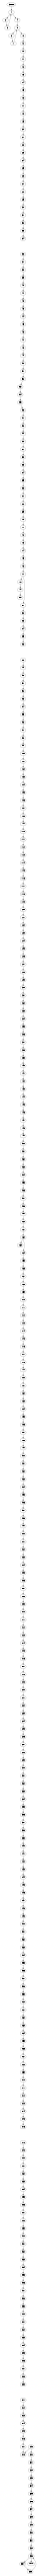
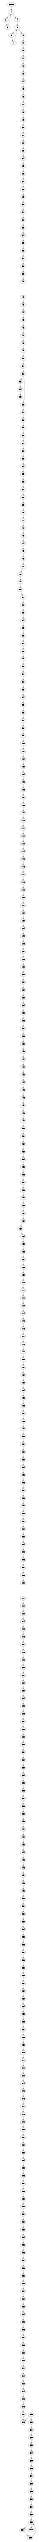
  digraph {
    n1 [label=START]
    1
    2
    4
    3
    5
    6
    8
    7
    9
    10
    11
    12
    13
    14
    15
    16
    17
    18
    19
    20
    21
    22
    23
    24
    25
    26
    27
    28
    29
    30
    31
    32
    33
    34
+   35
    36
    37
    38
    39
    40
-   41
    42
    43
    44
    45
    46
    47
    48
    49
    50
    51
    52
    53
    54
    55
    56
    57
    58
    59
    60
    61
    62
    63
    64
    65
    66
    67
    68
    69
    70
    71
    72
    73
    74
    75
    76
    77
    78
    79
    80
    81
    82
    83
    84
    85
    86
+   87
    88
    89
    90
    91
    92
    93
    94
    95
    96
    97
    98
    99
    100
    101
    102
    103
    104
    105
    106
    107
    108
    109
    110
    111
    112
    113
    114
    115
    116
    117
    118
    119
    120
    121
    122
    123
    124
    125
    126
    127
    128
    129
    130
    131
    132
    133
    134
    135
    136
    137
    138
    139
    140
    141
    142
    143
    144
    145
    146
    147
    148
    149
    150
    151
    152
    153
    154
    155
    156
    157
    158
    159
    160
    161
    162
    163
    164
    165
    166
    167
    168
    169
    170
    171
    172
    173
    174
    175
    176
    177
    178
    179
    180
    181
    182
    183
    184
    185
    186
    187
    188
    189
    190
    191
    192
    193
    194
    195
    196
    197
    198
    199
    200
    201
    202
    203
    204
    205
    206
    207
    208
    209
-   210
    211
    212
    213
    214
    215
    216
    217
    218
    219
    220
    221
    222
    223
    224
    225
    226
    227
    228
    229
    230
    231
    232
    233
    234
    235
    236
    237
    238
    239
    240
    241
    242
    243
    244
    245
    246
    247
    248
    249
    250
    251
    252
    253
    254
    255
    256
    257
    258
    259
    260
    261
    262
    263
    264
    265
    266
    267
    268
    269
    270
    271
    272
    273
    274
    275
    276
+   277
    278
    279
    280
    281
    282
    283
    284
    285
    286
    287
    288
    289
    290
    291
    292
    293
    294
    295
    296
    297
    298
    299
    300
    301
    302
    303
    304
    305
    306
    307
    308
    309
+   310
    311
    312
    313
    314
    315
    316
    317
    318
    319
    320
    321
    322
    323
    324
    325
    326
    327
    328
    329
    330
    331
    332
    333
    334
    n336 [label=EXIT]
    335
    n1 -> 1
    1 -> 2
    1 -> 4
    2 -> 3
    4 -> 5
    3 -> 1
    5 -> 6
    5 -> 8
    6 -> 7
    8 -> 9
    7 -> 5
    9 -> 10
    10 -> 11
    11 -> 12
    12 -> 13
    13 -> 14
    14 -> 15
    15 -> 16
    16 -> 17
    17 -> 18
    18 -> 19
    19 -> 20
    20 -> 21
    21 -> 22
    22 -> 23
    23 -> 24
    24 -> 25
    25 -> 26
    26 -> 27
    27 -> 28
    28 -> 29
    29 -> 30
    30 -> 31
    31 -> 32
    32 -> 33
    33 -> 34
+   34 -> 35
+   35 -> 36
    36 -> 37
    37 -> 38
    38 -> 39
    39 -> 40
-   40 -> 41
-   41 -> 42
    42 -> 43
    43 -> 44
    44 -> 45
    45 -> 46
    46 -> 47
    47 -> 48
    48 -> 49
    49 -> 50
    50 -> 51
    51 -> 52
    52 -> 53
    53 -> 54
    54 -> 55
-   55 -> 56
+   52 -> 56
    56 -> 57
    57 -> 58
    58 -> 59
    59 -> 60
    60 -> 61
    61 -> 62
    62 -> 63
    63 -> 64
    64 -> 65
    65 -> 66
    66 -> 67
    67 -> 68
    68 -> 69
    69 -> 70
    70 -> 71
    71 -> 72
    72 -> 73
    73 -> 74
    74 -> 75
    75 -> 76
    76 -> 77
    77 -> 78
    78 -> 79
    79 -> 80
-   77 -> 81
+   80 -> 81
    81 -> 82
    82 -> 83
    83 -> 84
    84 -> 85
    85 -> 86
+   86 -> 87
+   87 -> 88
    88 -> 89
    89 -> 90
    90 -> 91
    91 -> 92
    92 -> 93
    93 -> 94
    94 -> 95
    95 -> 96
    96 -> 97
    97 -> 98
    98 -> 99
    99 -> 100
    100 -> 101
    101 -> 102
    102 -> 103
    103 -> 104
    104 -> 105
    105 -> 106
    106 -> 107
    107 -> 108
    108 -> 109
    109 -> 110
    110 -> 111
    111 -> 112
    112 -> 113
    113 -> 114
    114 -> 115
    115 -> 116
    116 -> 117
    117 -> 118
    118 -> 119
    119 -> 120
    120 -> 121
    121 -> 122
    122 -> 123
    123 -> 124
    124 -> 125
    125 -> 126
    126 -> 127
    127 -> 128
    128 -> 129
    129 -> 130
    130 -> 131
    131 -> 132
    132 -> 133
    133 -> 134
    134 -> 135
    135 -> 136
    136 -> 137
    137 -> 138
    138 -> 139
    139 -> 140
    140 -> 141
    141 -> 142
    142 -> 143
    143 -> 144
    144 -> 145
    145 -> 146
    146 -> 147
    147 -> 148
    148 -> 149
    149 -> 150
    150 -> 151
    151 -> 152
    152 -> 153
    153 -> 154
    154 -> 155
    155 -> 156
    156 -> 157
    157 -> 158
    158 -> 159
    159 -> 160
    160 -> 161
    161 -> 162
    162 -> 163
-   162 -> 164
+   163 -> 164
    164 -> 165
    165 -> 166
    166 -> 167
    167 -> 168
    168 -> 169
    169 -> 170
    170 -> 171
    171 -> 172
    172 -> 173
    173 -> 174
    174 -> 175
    175 -> 176
    176 -> 177
    177 -> 178
    178 -> 179
    179 -> 180
    180 -> 181
    181 -> 182
    182 -> 183
    183 -> 184
    184 -> 185
    185 -> 186
    186 -> 187
    187 -> 188
    188 -> 189
    189 -> 190
    190 -> 191
    191 -> 192
    192 -> 193
    193 -> 194
    194 -> 195
    195 -> 196
    196 -> 197
    197 -> 198
    198 -> 199
    199 -> 200
    200 -> 201
    201 -> 202
    202 -> 203
    203 -> 204
    204 -> 205
    205 -> 206
    206 -> 207
    207 -> 208
    208 -> 209
-   209 -> 210
-   210 -> 211
    211 -> 212
    212 -> 213
    213 -> 214
    214 -> 215
    215 -> 216
    216 -> 217
    217 -> 218
    218 -> 219
    219 -> 220
    220 -> 221
    221 -> 222
    222 -> 223
    223 -> 224
    224 -> 225
    225 -> 226
    226 -> 227
    227 -> 228
    228 -> 229
    229 -> 230
    230 -> 231
    231 -> 232
    232 -> 233
    233 -> 234
    234 -> 235
    235 -> 236
    236 -> 237
    237 -> 238
    238 -> 239
    239 -> 240
    240 -> 241
    241 -> 242
    242 -> 243
    243 -> 244
    244 -> 245
    245 -> 246
    246 -> 247
    247 -> 248
    248 -> 249
    249 -> 250
    250 -> 251
    251 -> 252
    252 -> 253
    253 -> 254
    254 -> 255
    255 -> 256
    256 -> 257
    257 -> 258
    258 -> 259
    259 -> 260
    260 -> 261
    261 -> 262
    262 -> 263
    263 -> 264
    264 -> 265
    265 -> 266
    266 -> 267
    267 -> 268
    268 -> 269
    269 -> 270
    270 -> 271
    271 -> 272
    272 -> 273
    273 -> 274
    274 -> 275
    275 -> 276
+   276 -> 277
+   277 -> 278
    278 -> 279
    279 -> 280
    280 -> 281
    281 -> 282
    282 -> 283
    283 -> 284
    284 -> 285
    285 -> 286
    286 -> 287
    287 -> 288
    288 -> 289
    289 -> 290
    290 -> 291
    291 -> 292
    292 -> 293
    293 -> 294
    294 -> 295
    295 -> 296
    296 -> 297
    297 -> 298
    298 -> 299
    299 -> 300
    300 -> 301
    301 -> 302
    302 -> 303
    303 -> 304
    304 -> 305
    305 -> 306
    306 -> 307
    307 -> 308
    308 -> 309
+   309 -> 310
+   310 -> 311
    311 -> 312
    312 -> 313
    313 -> 314
    314 -> 315
    315 -> 316
    316 -> 317
    317 -> 318
    319 -> 318
    319 -> 320
    320 -> 321
    321 -> 322
    322 -> 323
    323 -> 324
    324 -> 325
    325 -> 326
    326 -> 327
    327 -> 328
    328 -> 329
    329 -> 330
    330 -> 331
    331 -> 332
    332 -> 333
    333 -> 334
    333 -> n336
    334 -> 335
    335 -> 333
  }
